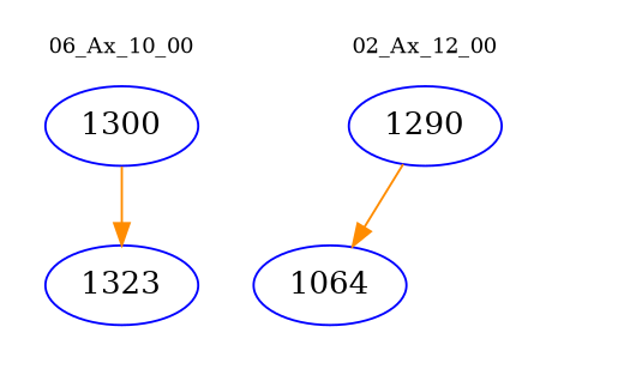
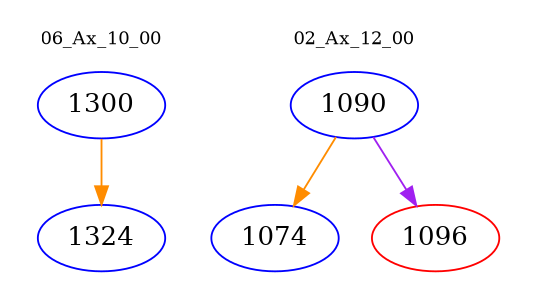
  digraph {
    node [color=blue]
    edge [color=darkorange]
    n1 [label=1300]
-   n2 [label=1323]
-   n3 [label=1290]
-   n4 [label=1064]
+   n2 [label=1324]
+   n3 [label=1090]
+   n4 [label=1074]
+   n5 [color=red label=1096]
    subgraph cluster_1 {
      color=white
      fontsize=10
      label="06_Ax_10_00"
      n1
      n2
    }
    subgraph cluster_2 {
      color=white
      fontsize=10
      label="02_Ax_12_00"
      n3
      n4
+     n5
    }
    n1 -> n2
    n3 -> n4
+   n3 -> n5 [color=purple]
  }
